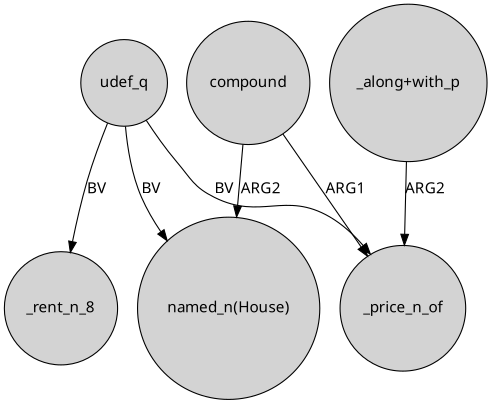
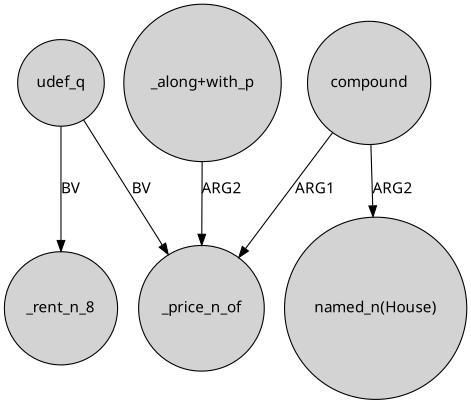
  digraph {
    fontname="Noto Sans"
    node [fontname="Noto Sans" shape=circle style=filled]
    edge [fontname="Noto Sans"]
    udef_q
    "named_n(House)"
    n3 [label=_rent_n_8]
    _price_n_of
    compound
    "_along+with_p"
-   udef_q -> "named_n(House)" [label=BV]
    udef_q -> n3 [label=BV]
    udef_q -> _price_n_of [label=BV]
    compound -> "named_n(House)" [label=ARG2]
    compound -> _price_n_of [label=ARG1]
    "_along+with_p" -> _price_n_of [label=ARG2]
  }
